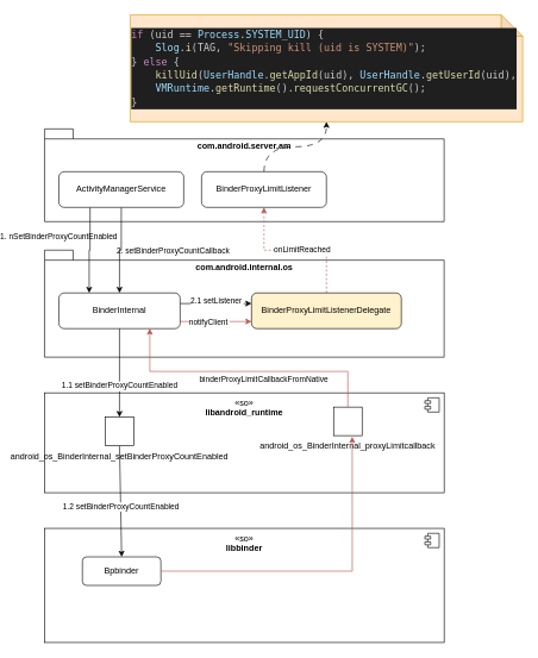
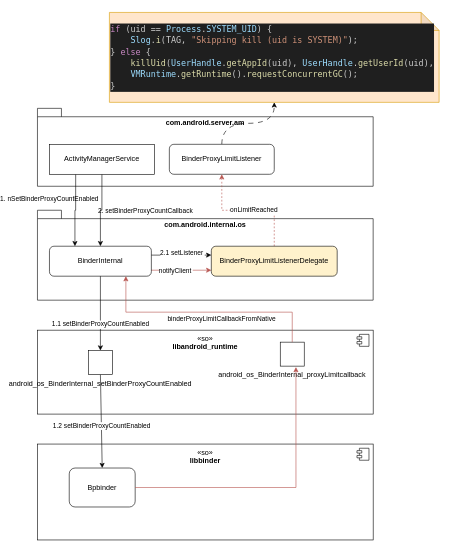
  <mxCell id="0" />
  <mxCell id="1" parent="0" />
  <mxCell id="2" value="com.android.internal.os" style="shape=folder;fontStyle=1;spacingTop=10;tabWidth=40;tabHeight=14;tabPosition=left;whiteSpace=wrap;verticalAlign=top;fontColor=default;" parent="1" vertex="1"><mxGeometry x="20" y="350" width="560" height="150" as="geometry" /></mxCell>
  <mxCell id="3" style="edgeStyle=orthogonalEdgeStyle;rounded=0;orthogonalLoop=1;jettySize=auto;html=1;" parent="1" edge="1"><mxGeometry relative="1" as="geometry"><mxPoint x="182.5" y="424.83" as="sourcePoint" /><mxPoint x="310" y="424.83" as="targetPoint" /></mxGeometry></mxCell>
  <mxCell id="4" value="2.1 setListener" style="edgeLabel;align=center;verticalAlign=middle;resizable=0;points=[];" parent="3" vertex="1" connectable="0"><mxGeometry x="0.074" y="2" relative="1" as="geometry"><mxPoint x="10" y="-3" as="offset" /></mxGeometry></mxCell>
  <mxCell id="5" style="edgeStyle=orthogonalEdgeStyle;rounded=0;orthogonalLoop=1;jettySize=auto;html=1;fillColor=#f8cecc;strokeColor=#b85450;" edge="1" parent="1"><mxGeometry relative="1" as="geometry"><mxPoint x="182.5" y="450" as="sourcePoint" /><mxPoint x="310" y="450" as="targetPoint" /></mxGeometry></mxCell>
  <mxCell id="6" value="notifyClient" style="edgeLabel;align=center;verticalAlign=middle;resizable=0;points=[];" vertex="1" connectable="0" parent="5"><mxGeometry x="-0.413" y="-1" relative="1" as="geometry"><mxPoint x="30" as="offset" /></mxGeometry></mxCell>
  <mxCell id="7" value="BinderInternal" style="whiteSpace=wrap;rounded=1;" parent="1" vertex="1"><mxGeometry x="40" y="410" width="170" height="50" as="geometry" /></mxCell>
  <mxCell id="8" value="com.android.server.am" style="shape=folder;fontStyle=1;spacingTop=10;tabWidth=40;tabHeight=14;tabPosition=left;whiteSpace=wrap;verticalAlign=top;fontColor=default;" parent="1" vertex="1"><mxGeometry x="20" y="180" width="560" height="130" as="geometry" /></mxCell>
  <mxCell id="9" style="edgeStyle=orthogonalEdgeStyle;rounded=0;orthogonalLoop=1;jettySize=auto;html=1;entryX=0.25;entryY=0;entryDx=0;entryDy=0;exitX=0.25;exitY=1;exitDx=0;exitDy=0;" parent="1" source="13" target="7" edge="1"><mxGeometry relative="1" as="geometry"><mxPoint x="80" y="410" as="targetPoint" /></mxGeometry></mxCell>
  <mxCell id="10" value="1. nSetBinderProxyCountEnabled" style="edgeLabel;align=center;verticalAlign=middle;resizable=0;points=[];labelBackgroundColor=none;" parent="9" vertex="1" connectable="0"><mxGeometry x="-0.562" y="-2" relative="1" as="geometry"><mxPoint x="-42" y="13" as="offset" /></mxGeometry></mxCell>
  <mxCell id="11" style="edgeStyle=orthogonalEdgeStyle;rounded=0;orthogonalLoop=1;jettySize=auto;html=1;" edge="1" parent="1" source="13" target="7"><mxGeometry relative="1" as="geometry" /></mxCell>
  <mxCell id="12" value="2. setBinderProxyCountCallback" style="edgeLabel;align=center;verticalAlign=middle;resizable=0;points=[];labelBackgroundColor=none;" vertex="1" connectable="0" parent="11"><mxGeometry x="0.084" y="-1" relative="1" as="geometry"><mxPoint x="76" y="-4" as="offset" /></mxGeometry></mxCell>
- <mxCell id="13" value="ActivityManagerService" style="whiteSpace=wrap;rounded=1;" parent="1" vertex="1"><mxGeometry x="40" y="240" width="175" height="50" as="geometry" /></mxCell>
+ <mxCell id="13" value="ActivityManagerService" style="whiteSpace=wrap;rounded=0;" parent="1" vertex="1"><mxGeometry x="40" y="240" width="175" height="50" as="geometry" /></mxCell>
  <mxCell id="14" style="edgeStyle=orthogonalEdgeStyle;rounded=0;orthogonalLoop=1;jettySize=auto;html=1;dashed=1;dashPattern=8 8;curved=1;" edge="1" parent="1" source="15" target="37"><mxGeometry relative="1" as="geometry" /></mxCell>
  <mxCell id="15" value="BinderProxyLimitListener" style="whiteSpace=wrap;rounded=1;" parent="1" vertex="1"><mxGeometry x="240" y="240" width="175" height="50" as="geometry" /></mxCell>
  <mxCell id="16" style="edgeStyle=orthogonalEdgeStyle;rounded=0;orthogonalLoop=1;jettySize=auto;html=1;entryX=0.5;entryY=1;entryDx=0;entryDy=0;fillColor=#f8cecc;strokeColor=#b85450;dashed=1;" parent="1" source="18" target="15" edge="1"><mxGeometry relative="1" as="geometry" /></mxCell>
  <mxCell id="17" value="onLimitReached" style="edgeLabel;align=center;verticalAlign=middle;resizable=0;points=[];" parent="16" vertex="1" connectable="0"><mxGeometry x="-0.094" y="-2" relative="1" as="geometry"><mxPoint as="offset" /></mxGeometry></mxCell>
  <mxCell id="18" value="BinderProxyLimitListenerDelegate" style="whiteSpace=wrap;rounded=1;fillColor=#fff2cc;" parent="1" vertex="1"><mxGeometry x="310" y="410" width="210" height="50" as="geometry" /></mxCell>
  <mxCell id="19" value="«so»&lt;br&gt;&lt;b&gt;libandroid_runtime&lt;/b&gt;" style="html=1;dropTarget=0;whiteSpace=wrap;verticalAlign=top;" parent="1" vertex="1"><mxGeometry x="20" y="550" width="560" height="140" as="geometry" /></mxCell>
  <mxCell id="20" value="" style="shape=module;jettyWidth=8;jettyHeight=4;" parent="19" vertex="1"><mxGeometry x="1" width="20" height="20" relative="1" as="geometry"><mxPoint x="-27" y="7" as="offset" /></mxGeometry></mxCell>
  <mxCell id="21" style="edgeStyle=orthogonalEdgeStyle;rounded=0;orthogonalLoop=1;jettySize=auto;html=1;entryX=0.5;entryY=0;entryDx=0;entryDy=0;" parent="1" source="7" target="29" edge="1"><mxGeometry relative="1" as="geometry"><mxPoint x="127" y="600" as="targetPoint" /></mxGeometry></mxCell>
  <mxCell id="22" value="1.1 setBinderProxyCountEnabled" style="edgeLabel;align=center;verticalAlign=middle;resizable=0;points=[];" parent="21" vertex="1" connectable="0"><mxGeometry x="-0.06" y="2" relative="1" as="geometry"><mxPoint x="-2" y="21" as="offset" /></mxGeometry></mxCell>
  <mxCell id="23" value="«so»&lt;br&gt;&lt;b&gt;libbinder&lt;/b&gt;" style="html=1;dropTarget=0;whiteSpace=wrap;verticalAlign=top;" parent="1" vertex="1"><mxGeometry x="20" y="740" width="560" height="160" as="geometry" /></mxCell>
  <mxCell id="24" value="" style="shape=module;jettyWidth=8;jettyHeight=4;" parent="23" vertex="1"><mxGeometry x="1" width="20" height="20" relative="1" as="geometry"><mxPoint x="-27" y="7" as="offset" /></mxGeometry></mxCell>
- <mxCell id="25" value="Bpbinder" style="whiteSpace=wrap;rounded=1;" parent="1" vertex="1"><mxGeometry x="73" y="780" width="110" height="40" as="geometry" /></mxCell>
+ <mxCell id="25" value="Bpbinder" style="whiteSpace=wrap;rounded=1;" parent="1" vertex="1"><mxGeometry x="73" y="780" width="110" height="65" as="geometry" /></mxCell>
  <mxCell id="26" style="rounded=0;orthogonalLoop=1;jettySize=auto;html=1;entryX=0.5;entryY=0;entryDx=0;entryDy=0;endArrow=none;endFill=0;startArrow=classic;startFill=1;exitX=0.5;exitY=0;exitDx=0;exitDy=0;" parent="1" source="25" target="30" edge="1"><mxGeometry relative="1" as="geometry"><mxPoint x="127" y="660" as="targetPoint" /></mxGeometry></mxCell>
  <mxCell id="27" value="1.2 setBinderProxyCountEnabled" style="edgeLabel;html=1;align=center;verticalAlign=middle;resizable=0;points=[];" parent="26" vertex="1" connectable="0"><mxGeometry x="-0.004" y="-3" relative="1" as="geometry"><mxPoint x="-3" y="8" as="offset" /></mxGeometry></mxCell>
  <mxCell id="28" value="" style="group" vertex="1" connectable="0" parent="1"><mxGeometry x="95" y="584" width="60" height="70" as="geometry" /></mxCell>
  <mxCell id="29" value="" style="whiteSpace=wrap;html=1;aspect=fixed;" vertex="1" parent="28"><mxGeometry x="10" width="40" height="40" as="geometry" /></mxCell>
  <mxCell id="30" value="&lt;span style=&quot;text-align: left; text-wrap-mode: nowrap;&quot;&gt;android_os_BinderInternal_setBinderProxyCountEnabled&lt;/span&gt;" style="text;html=1;align=center;verticalAlign=middle;whiteSpace=wrap;rounded=0;" vertex="1" parent="28"><mxGeometry y="40" width="60" height="30" as="geometry" /></mxCell>
  <mxCell id="31" value="" style="group;" vertex="1" connectable="0" parent="1"><mxGeometry x="415" y="570" width="60" height="70" as="geometry" /></mxCell>
  <mxCell id="32" value="" style="whiteSpace=wrap;html=1;aspect=fixed;" vertex="1" parent="31"><mxGeometry x="10" width="40" height="40" as="geometry" /></mxCell>
  <mxCell id="33" value="android_os_BinderInternal_proxyLimitcallback" style="text;align=center;verticalAlign=middle;whiteSpace=wrap;rounded=0;" vertex="1" parent="31"><mxGeometry y="40" width="60" height="30" as="geometry" /></mxCell>
  <mxCell id="34" style="edgeStyle=orthogonalEdgeStyle;rounded=0;orthogonalLoop=1;jettySize=auto;html=1;entryX=0.75;entryY=1;entryDx=0;entryDy=0;fillColor=#f8cecc;strokeColor=#b85450;" edge="1" parent="1" source="32" target="7"><mxGeometry relative="1" as="geometry"><Array as="points"><mxPoint x="445" y="520" /><mxPoint x="168" y="520" /><mxPoint x="168" y="460" /></Array></mxGeometry></mxCell>
  <mxCell id="35" value="binderProxyLimitCallbackFromNative" style="edgeLabel;align=center;verticalAlign=middle;resizable=0;points=[];" vertex="1" connectable="0" parent="34"><mxGeometry x="0.052" y="-3" relative="1" as="geometry"><mxPoint x="36" y="13" as="offset" /></mxGeometry></mxCell>
  <mxCell id="36" style="edgeStyle=orthogonalEdgeStyle;rounded=0;orthogonalLoop=1;jettySize=auto;html=1;entryX=0.603;entryY=0.053;entryDx=0;entryDy=0;entryPerimeter=0;strokeColor=#b85450;fillColor=#f8cecc;" edge="1" parent="1" source="25" target="33"><mxGeometry relative="1" as="geometry" /></mxCell>
  <mxCell id="37" value="&lt;div style=&quot;color: rgb(204, 204, 204); background-color: rgb(31, 31, 31); font-family: &amp;quot;Droid Sans Mono&amp;quot;, &amp;quot;monospace&amp;quot;, monospace; font-size: 14px; line-height: 19px; white-space: pre;&quot;&gt;&lt;div&gt;&lt;span style=&quot;color: #c586c0;&quot;&gt;if&lt;/span&gt; (uid &lt;span style=&quot;color: #d4d4d4;&quot;&gt;==&lt;/span&gt; &lt;span style=&quot;color: #9cdcfe;&quot;&gt;Process&lt;/span&gt;.&lt;span style=&quot;color: #9cdcfe;&quot;&gt;SYSTEM_UID&lt;/span&gt;) {&lt;/div&gt;&lt;div&gt;    &lt;span style=&quot;color: #9cdcfe;&quot;&gt;Slog&lt;/span&gt;.&lt;span style=&quot;color: #dcdcaa;&quot;&gt;i&lt;/span&gt;(TAG, &lt;span style=&quot;color: #ce9178;&quot;&gt;&quot;Skipping kill (uid is SYSTEM)&quot;&lt;/span&gt;);&lt;/div&gt;&lt;div&gt;} &lt;span style=&quot;color: #c586c0;&quot;&gt;else&lt;/span&gt; {&lt;/div&gt;&lt;div&gt;    &lt;span style=&quot;color: #dcdcaa;&quot;&gt;killUid&lt;/span&gt;(&lt;span style=&quot;color: #9cdcfe;&quot;&gt;UserHandle&lt;/span&gt;.&lt;span style=&quot;color: #dcdcaa;&quot;&gt;getAppId&lt;/span&gt;(uid), &lt;span style=&quot;color: #9cdcfe;&quot;&gt;UserHandle&lt;/span&gt;.&lt;span style=&quot;color: #dcdcaa;&quot;&gt;getUserId&lt;/span&gt;(uid),&lt;/div&gt;&lt;div&gt;    &lt;span style=&quot;color: #9cdcfe;&quot;&gt;VMRuntime&lt;/span&gt;.&lt;span style=&quot;color: #dcdcaa;&quot;&gt;getRuntime&lt;/span&gt;().&lt;span style=&quot;color: #dcdcaa;&quot;&gt;requestConcurrentGC&lt;/span&gt;();&lt;/div&gt;&lt;div&gt;}&lt;/div&gt;&lt;/div&gt;" style="shape=note;whiteSpace=wrap;html=1;backgroundOutline=1;darkOpacity=0.05;fillColor=#ffe6cc;strokeColor=#d79b00;align=left;" vertex="1" parent="1"><mxGeometry x="140" y="20" width="550" height="150" as="geometry" /></mxCell>
